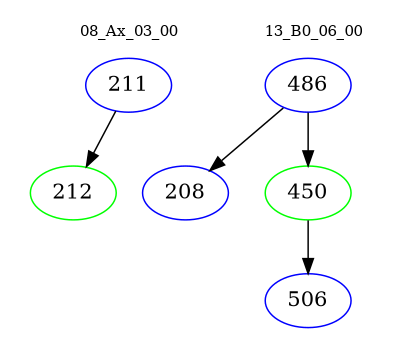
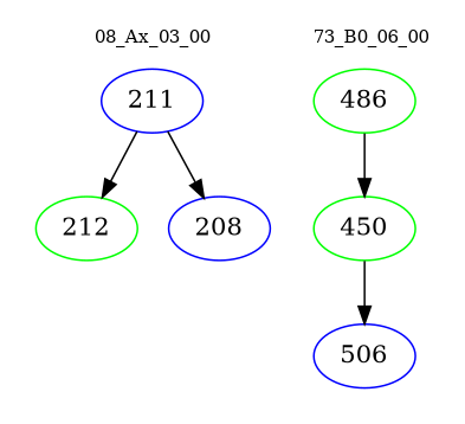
  digraph {
    node [color=blue]
    edge [color=black]
    n1 [label=211]
    n2 [label=208]
    n3 [color=green label=212]
-   n4 [label=486]
+   n4 [color=green label=486]
    n5 [color=green label=450]
    n6 [label=506]
    subgraph cluster_1 {
      color=white
      fontsize=10
      label="08_Ax_03_00"
      n1
      n2
      n3
    }
    subgraph cluster_2 {
      color=white
      fontsize=10
-     label="13_B0_06_00"
+     label="73_B0_06_00"
      n4
      n5
      n6
    }
-   n4 -> n2
+   n1 -> n2
    n1 -> n3
    n4 -> n5
    n5 -> n6
  }
